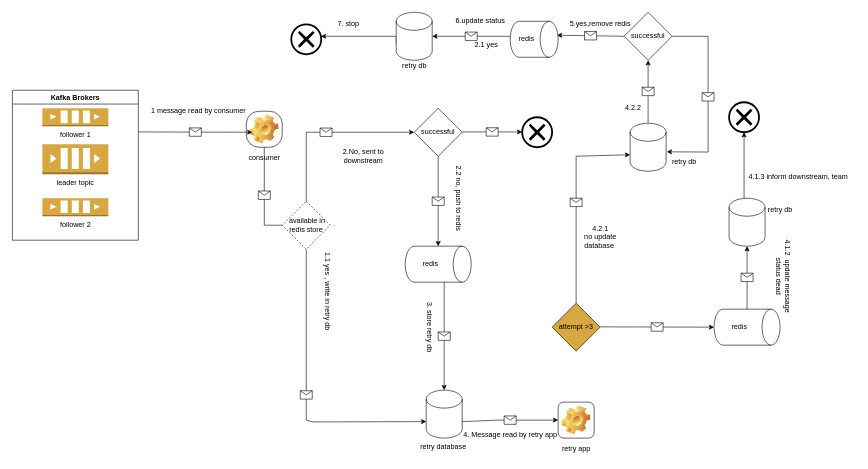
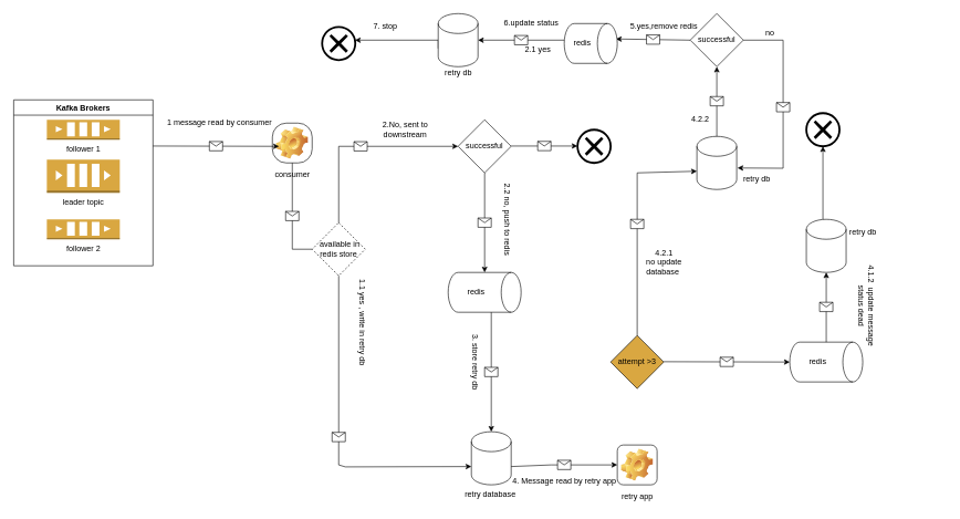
  <mxCell id="0" />
  <mxCell id="1" parent="0" />
  <mxCell id="2" value="Kafka Brokers" style="swimlane;whiteSpace=wrap;html=1;" parent="1" vertex="1"><mxGeometry x="20" y="150" width="210" height="250" as="geometry"><mxRectangle x="720" y="30" width="120" height="30" as="alternateBounds" /></mxGeometry></mxCell>
  <mxCell id="3" value="" style="outlineConnect=0;dashed=0;verticalLabelPosition=bottom;verticalAlign=top;align=center;html=1;shape=mxgraph.aws3.queue;fillColor=#D9A741;gradientColor=none;" parent="2" vertex="1"><mxGeometry x="50" y="90" width="110" height="50" as="geometry" /></mxCell>
  <mxCell id="4" value="leader topic" style="text;html=1;align=center;verticalAlign=middle;resizable=0;points=[];autosize=1;strokeColor=none;fillColor=none;" parent="2" vertex="1"><mxGeometry x="60" y="140" width="90" height="30" as="geometry" /></mxCell>
  <mxCell id="5" value="" style="outlineConnect=0;dashed=0;verticalLabelPosition=bottom;verticalAlign=top;align=center;html=1;shape=mxgraph.aws3.queue;fillColor=#D9A741;gradientColor=none;" parent="2" vertex="1"><mxGeometry x="50" y="180" width="110" height="30" as="geometry" /></mxCell>
  <mxCell id="6" value="" style="outlineConnect=0;dashed=0;verticalLabelPosition=bottom;verticalAlign=top;align=center;html=1;shape=mxgraph.aws3.queue;fillColor=#D9A741;gradientColor=none;" parent="2" vertex="1"><mxGeometry x="50" y="30" width="110" height="30" as="geometry" /></mxCell>
  <mxCell id="7" value="follower 1" style="text;html=1;align=center;verticalAlign=middle;resizable=0;points=[];autosize=1;strokeColor=none;fillColor=none;" parent="2" vertex="1"><mxGeometry x="70" y="60" width="70" height="30" as="geometry" /></mxCell>
  <mxCell id="8" value="follower 2" style="text;html=1;align=center;verticalAlign=middle;resizable=0;points=[];autosize=1;strokeColor=none;fillColor=none;" parent="2" vertex="1"><mxGeometry x="70" y="210" width="70" height="30" as="geometry" /></mxCell>
  <mxCell id="9" value="consumer" style="icon;html=1;image=img/clipart/Gear_128x128.png;arcSize=35;" parent="1" vertex="1"><mxGeometry x="410" y="185" width="60" height="60" as="geometry" /></mxCell>
  <mxCell id="10" value="" style="endArrow=classic;html=1;rounded=0;" parent="1" edge="1"><mxGeometry relative="1" as="geometry"><mxPoint x="230" y="219.5" as="sourcePoint" /><mxPoint x="420" y="220" as="targetPoint" /></mxGeometry></mxCell>
  <mxCell id="11" value="" style="shape=message;html=1;outlineConnect=0;" parent="10" vertex="1"><mxGeometry width="20" height="14" relative="1" as="geometry"><mxPoint x="-10" y="-7" as="offset" /></mxGeometry></mxCell>
  <mxCell id="12" value="1 message read by consumer" style="text;html=1;align=center;verticalAlign=middle;resizable=0;points=[];autosize=1;strokeColor=none;fillColor=none;" parent="1" vertex="1"><mxGeometry x="240" y="170" width="180" height="30" as="geometry" /></mxCell>
  <mxCell id="13" value="successful" style="rhombus;whiteSpace=wrap;html=1;" parent="1" vertex="1"><mxGeometry x="690" y="180" width="80" height="80" as="geometry" /></mxCell>
  <mxCell id="14" value="" style="endArrow=classic;html=1;rounded=0;" parent="1" edge="1"><mxGeometry relative="1" as="geometry"><mxPoint x="770" y="219.5" as="sourcePoint" /><mxPoint x="870" y="219.5" as="targetPoint" /></mxGeometry></mxCell>
  <mxCell id="15" value="" style="shape=message;html=1;outlineConnect=0;" parent="14" vertex="1"><mxGeometry width="20" height="14" relative="1" as="geometry"><mxPoint x="-10" y="-7" as="offset" /></mxGeometry></mxCell>
  <mxCell id="16" value="2.1 yes" style="text;html=1;align=center;verticalAlign=middle;resizable=0;points=[];autosize=1;strokeColor=none;fillColor=none;" parent="1" vertex="1"><mxGeometry x="780" y="60" width="60" height="30" as="geometry" /></mxCell>
  <mxCell id="17" value="" style="points=[[0.145,0.145,0],[0.5,0,0],[0.855,0.145,0],[1,0.5,0],[0.855,0.855,0],[0.5,1,0],[0.145,0.855,0],[0,0.5,0]];shape=mxgraph.bpmn.event;html=1;verticalLabelPosition=bottom;labelBackgroundColor=#ffffff;verticalAlign=top;align=center;perimeter=ellipsePerimeter;outlineConnect=0;aspect=fixed;outline=end;symbol=cancel;" parent="1" vertex="1"><mxGeometry x="870" y="195" width="50" height="50" as="geometry" /></mxCell>
  <mxCell id="18" value="" style="endArrow=classic;html=1;rounded=0;exitX=0.5;exitY=1;exitDx=0;exitDy=0;" parent="1" source="13" edge="1"><mxGeometry relative="1" as="geometry"><mxPoint x="350" y="410" as="sourcePoint" /><mxPoint x="730" y="410" as="targetPoint" /></mxGeometry></mxCell>
  <mxCell id="19" value="" style="shape=message;html=1;outlineConnect=0;" parent="18" vertex="1"><mxGeometry width="20" height="14" relative="1" as="geometry"><mxPoint x="-10" y="-7" as="offset" /></mxGeometry></mxCell>
  <mxCell id="20" value="2.2 no, push to redis" style="text;html=1;align=center;verticalAlign=middle;resizable=0;points=[];autosize=1;strokeColor=none;fillColor=none;rotation=90;" parent="1" vertex="1"><mxGeometry x="700" y="315" width="130" height="30" as="geometry" /></mxCell>
  <mxCell id="21" value="redis" style="shape=cylinder3;whiteSpace=wrap;html=1;boundedLbl=1;backgroundOutline=1;size=15;direction=south;" parent="1" vertex="1"><mxGeometry x="675" y="410" width="110" height="60" as="geometry" /></mxCell>
  <mxCell id="22" value="" style="endArrow=classic;html=1;rounded=0;" parent="1" edge="1"><mxGeometry relative="1" as="geometry"><mxPoint x="740" y="470" as="sourcePoint" /><mxPoint x="740" y="650" as="targetPoint" /></mxGeometry></mxCell>
  <mxCell id="23" value="" style="shape=message;html=1;outlineConnect=0;" parent="22" vertex="1"><mxGeometry width="20" height="14" relative="1" as="geometry"><mxPoint x="-10" y="-7" as="offset" /></mxGeometry></mxCell>
  <mxCell id="24" value="3. store retry db" style="text;html=1;align=center;verticalAlign=middle;resizable=0;points=[];autosize=1;strokeColor=none;fillColor=none;rotation=90;" parent="1" vertex="1"><mxGeometry x="660" y="530" width="110" height="30" as="geometry" /></mxCell>
  <mxCell id="25" value="" style="shape=cylinder3;whiteSpace=wrap;html=1;boundedLbl=1;backgroundOutline=1;size=15;" parent="1" vertex="1"><mxGeometry x="710" y="650" width="60" height="80" as="geometry" /></mxCell>
  <mxCell id="26" value="retry database&amp;nbsp;" style="text;html=1;align=center;verticalAlign=middle;resizable=0;points=[];autosize=1;strokeColor=none;fillColor=none;" parent="1" vertex="1"><mxGeometry x="690" y="730" width="100" height="30" as="geometry" /></mxCell>
  <mxCell id="27" value="retry app" style="icon;html=1;image=img/clipart/Gear_128x128.png" parent="1" vertex="1"><mxGeometry x="930" y="670" width="60" height="60" as="geometry" /></mxCell>
  <mxCell id="28" value="" style="endArrow=classic;html=1;rounded=0;exitX=1;exitY=0;exitDx=0;exitDy=52.5;exitPerimeter=0;entryX=0;entryY=0.5;entryDx=0;entryDy=0;" parent="1" source="25" target="27" edge="1"><mxGeometry relative="1" as="geometry"><mxPoint x="814" y="730.99" as="sourcePoint" /><mxPoint x="1090" y="740" as="targetPoint" /><Array as="points"><mxPoint x="830" y="700" /></Array></mxGeometry></mxCell>
  <mxCell id="29" value="" style="shape=message;html=1;outlineConnect=0;" parent="28" vertex="1"><mxGeometry width="20" height="14" relative="1" as="geometry"><mxPoint x="-10" y="-7" as="offset" /></mxGeometry></mxCell>
  <mxCell id="30" value="4. Message read by retry app" style="text;html=1;align=center;verticalAlign=middle;resizable=0;points=[];autosize=1;strokeColor=none;fillColor=none;" parent="1" vertex="1"><mxGeometry x="760" y="710" width="180" height="30" as="geometry" /></mxCell>
  <mxCell id="31" value="attempt &amp;gt;3" style="rhombus;whiteSpace=wrap;html=1;fillColor=#d9a741;" parent="1" vertex="1"><mxGeometry x="920" y="505" width="80" height="80" as="geometry" /></mxCell>
  <mxCell id="32" value="" style="endArrow=classic;html=1;rounded=0;" parent="1" edge="1"><mxGeometry relative="1" as="geometry"><mxPoint x="1000" y="544.5" as="sourcePoint" /><mxPoint x="1190" y="545" as="targetPoint" /></mxGeometry></mxCell>
  <mxCell id="33" value="" style="shape=message;html=1;outlineConnect=0;" parent="32" vertex="1"><mxGeometry width="20" height="14" relative="1" as="geometry"><mxPoint x="-10" y="-7" as="offset" /></mxGeometry></mxCell>
  <mxCell id="34" value="redis" style="shape=cylinder3;whiteSpace=wrap;html=1;boundedLbl=1;backgroundOutline=1;size=15;direction=south;" parent="1" vertex="1"><mxGeometry x="1190" y="515" width="110" height="60" as="geometry" /></mxCell>
  <mxCell id="35" value="" style="shape=cylinder3;whiteSpace=wrap;html=1;boundedLbl=1;backgroundOutline=1;size=15;" parent="1" vertex="1"><mxGeometry x="1215" y="330" width="60" height="80" as="geometry" /></mxCell>
  <mxCell id="36" value="" style="endArrow=classic;html=1;rounded=0;exitX=0;exitY=0.5;exitDx=0;exitDy=0;exitPerimeter=0;entryX=0.5;entryY=1;entryDx=0;entryDy=0;entryPerimeter=0;" parent="1" source="34" target="35" edge="1"><mxGeometry relative="1" as="geometry"><mxPoint x="1255" y="490" as="sourcePoint" /><mxPoint x="1245" y="440" as="targetPoint" /></mxGeometry></mxCell>
  <mxCell id="37" value="" style="shape=message;html=1;outlineConnect=0;" parent="36" vertex="1"><mxGeometry width="20" height="14" relative="1" as="geometry"><mxPoint x="-10" y="-7" as="offset" /></mxGeometry></mxCell>
  <mxCell id="38" value="4.1.2&amp;nbsp; update message &lt;br&gt;status dead" style="text;html=1;align=center;verticalAlign=middle;resizable=0;points=[];autosize=1;strokeColor=none;fillColor=none;rotation=90;" parent="1" vertex="1"><mxGeometry x="1230" y="440" width="150" height="40" as="geometry" /></mxCell>
  <mxCell id="39" value="" style="endArrow=classic;html=1;rounded=0;entryX=0.5;entryY=1;entryDx=0;entryDy=0;entryPerimeter=0;" parent="1" target="40" edge="1"><mxGeometry width="50" height="50" relative="1" as="geometry"><mxPoint x="1240" y="330" as="sourcePoint" /><mxPoint x="1230" y="270" as="targetPoint" /></mxGeometry></mxCell>
  <mxCell id="40" value="" style="points=[[0.145,0.145,0],[0.5,0,0],[0.855,0.145,0],[1,0.5,0],[0.855,0.855,0],[0.5,1,0],[0.145,0.855,0],[0,0.5,0]];shape=mxgraph.bpmn.event;html=1;verticalLabelPosition=bottom;labelBackgroundColor=#ffffff;verticalAlign=top;align=center;perimeter=ellipsePerimeter;outlineConnect=0;aspect=fixed;outline=end;symbol=cancel;" parent="1" vertex="1"><mxGeometry x="1215" y="170" width="50" height="50" as="geometry" /></mxCell>
- <mxCell id="41" value="4.1.3 inform downstream, team" style="text;html=1;align=center;verticalAlign=middle;resizable=0;points=[];autosize=1;strokeColor=none;fillColor=none;" parent="1" vertex="1"><mxGeometry x="1235" y="280" width="190" height="30" as="geometry" /></mxCell>
  <mxCell id="42" value="" style="endArrow=classic;html=1;rounded=0;exitX=0.5;exitY=0;exitDx=0;exitDy=0;entryX=0;entryY=0;entryDx=0;entryDy=52.5;entryPerimeter=0;" parent="1" source="31" target="45" edge="1"><mxGeometry relative="1" as="geometry"><mxPoint x="959.5" y="490" as="sourcePoint" /><mxPoint x="1080" y="290" as="targetPoint" /><Array as="points"><mxPoint x="960" y="260" /></Array></mxGeometry></mxCell>
  <mxCell id="43" value="" style="shape=message;html=1;outlineConnect=0;" parent="42" vertex="1"><mxGeometry width="20" height="14" relative="1" as="geometry"><mxPoint x="-10" y="-7" as="offset" /></mxGeometry></mxCell>
  <mxCell id="44" value="4.2.1&lt;br&gt;no update&lt;br&gt;&amp;nbsp;database&amp;nbsp;&amp;nbsp;" style="text;html=1;align=center;verticalAlign=middle;resizable=0;points=[];autosize=1;strokeColor=none;fillColor=none;rotation=0;" parent="1" vertex="1"><mxGeometry x="960" y="365" width="80" height="60" as="geometry" /></mxCell>
  <mxCell id="45" value="" style="shape=cylinder3;whiteSpace=wrap;html=1;boundedLbl=1;backgroundOutline=1;size=15;" parent="1" vertex="1"><mxGeometry x="1050" y="205" width="60" height="80" as="geometry" /></mxCell>
  <mxCell id="46" value="retry db" style="text;html=1;align=center;verticalAlign=middle;resizable=0;points=[];autosize=1;strokeColor=none;fillColor=none;" parent="1" vertex="1"><mxGeometry x="1270" y="335" width="60" height="30" as="geometry" /></mxCell>
  <mxCell id="47" value="retry db" style="text;html=1;align=center;verticalAlign=middle;resizable=0;points=[];autosize=1;strokeColor=none;fillColor=none;" parent="1" vertex="1"><mxGeometry x="1110" y="255" width="60" height="30" as="geometry" /></mxCell>
  <mxCell id="48" value="4.2.2" style="text;html=1;align=center;verticalAlign=middle;resizable=0;points=[];autosize=1;strokeColor=none;fillColor=none;" parent="1" vertex="1"><mxGeometry x="1030" y="165" width="50" height="30" as="geometry" /></mxCell>
  <mxCell id="49" value="&amp;nbsp;available in redis store" style="rhombus;whiteSpace=wrap;html=1;dashed=1;" parent="1" vertex="1"><mxGeometry x="470" y="335" width="80" height="80" as="geometry" /></mxCell>
  <mxCell id="50" value="" style="endArrow=none;html=1;rounded=0;exitX=0.5;exitY=1;exitDx=0;exitDy=0;entryX=0;entryY=0.5;entryDx=0;entryDy=0;" parent="1" source="9" target="49" edge="1"><mxGeometry relative="1" as="geometry"><mxPoint x="540" y="440" as="sourcePoint" /><mxPoint x="640" y="440" as="targetPoint" /><Array as="points"><mxPoint x="440" y="375" /></Array></mxGeometry></mxCell>
  <mxCell id="51" value="" style="shape=message;html=1;outlineConnect=0;" parent="50" vertex="1"><mxGeometry width="20" height="14" relative="1" as="geometry"><mxPoint x="-10" y="-7" as="offset" /></mxGeometry></mxCell>
  <mxCell id="52" value="" style="endArrow=classic;html=1;rounded=0;exitX=0.5;exitY=1;exitDx=0;exitDy=0;entryX=0;entryY=0;entryDx=0;entryDy=52.5;entryPerimeter=0;" parent="1" source="49" target="25" edge="1"><mxGeometry relative="1" as="geometry"><mxPoint x="540" y="440" as="sourcePoint" /><mxPoint x="510" y="670" as="targetPoint" /><Array as="points"><mxPoint x="510" y="700" /><mxPoint x="520" y="703" /></Array></mxGeometry></mxCell>
  <mxCell id="53" value="" style="shape=message;html=1;outlineConnect=0;" parent="52" vertex="1"><mxGeometry width="20" height="14" relative="1" as="geometry"><mxPoint x="-10" y="-7" as="offset" /></mxGeometry></mxCell>
  <mxCell id="54" value="1.1 yes , write in retry db" style="text;html=1;align=center;verticalAlign=middle;resizable=0;points=[];autosize=1;strokeColor=none;fillColor=none;rotation=90;" parent="1" vertex="1"><mxGeometry x="470" y="470" width="150" height="30" as="geometry" /></mxCell>
  <mxCell id="55" value="" style="endArrow=classic;html=1;rounded=0;entryX=0;entryY=0.5;entryDx=0;entryDy=0;exitX=0.5;exitY=0;exitDx=0;exitDy=0;" parent="1" source="49" target="13" edge="1"><mxGeometry relative="1" as="geometry"><mxPoint x="560" y="375" as="sourcePoint" /><mxPoint x="650" y="374.5" as="targetPoint" /><Array as="points"><mxPoint x="510" y="220" /></Array></mxGeometry></mxCell>
  <mxCell id="56" value="" style="shape=message;html=1;outlineConnect=0;" parent="55" vertex="1"><mxGeometry width="20" height="14" relative="1" as="geometry"><mxPoint x="-10" y="-7" as="offset" /></mxGeometry></mxCell>
- <mxCell id="57" value="2.No, sent to &lt;br&gt;downstream" style="text;html=1;align=center;verticalAlign=middle;resizable=0;points=[];autosize=1;strokeColor=none;fillColor=none;" parent="1" vertex="1"><mxGeometry x="560" y="240" width="90" height="40" as="geometry" /></mxCell>
+ <mxCell id="57" value="2.No, sent to &lt;br&gt;downstream" style="text;html=1;align=center;verticalAlign=middle;resizable=0;points=[];autosize=1;strokeColor=none;fillColor=none;" parent="1" vertex="1"><mxGeometry x="565" y="175" width="90" height="40" as="geometry" /></mxCell>
  <mxCell id="58" value="successful" style="rhombus;whiteSpace=wrap;html=1;" parent="1" vertex="1"><mxGeometry x="1040" y="20" width="80" height="80" as="geometry" /></mxCell>
  <mxCell id="59" value="" style="endArrow=classic;html=1;rounded=0;exitX=0.5;exitY=0;exitDx=0;exitDy=0;exitPerimeter=0;entryX=0.5;entryY=1;entryDx=0;entryDy=0;" parent="1" source="45" target="58" edge="1"><mxGeometry relative="1" as="geometry"><mxPoint x="1110" y="310" as="sourcePoint" /><mxPoint x="1210" y="310" as="targetPoint" /></mxGeometry></mxCell>
  <mxCell id="60" value="" style="shape=message;html=1;outlineConnect=0;" parent="59" vertex="1"><mxGeometry width="20" height="14" relative="1" as="geometry"><mxPoint x="-10" y="-7" as="offset" /></mxGeometry></mxCell>
  <mxCell id="61" value="" style="endArrow=classic;html=1;rounded=0;exitX=1;exitY=0.5;exitDx=0;exitDy=0;entryX=0.02;entryY=-0.08;entryDx=0;entryDy=0;entryPerimeter=0;" parent="1" source="58" target="47" edge="1"><mxGeometry relative="1" as="geometry"><mxPoint x="1110" y="310" as="sourcePoint" /><mxPoint x="1180" y="250" as="targetPoint" /><Array as="points"><mxPoint x="1180" y="60" /><mxPoint x="1180" y="253" /></Array></mxGeometry></mxCell>
  <mxCell id="62" value="" style="shape=message;html=1;outlineConnect=0;" parent="61" vertex="1"><mxGeometry width="20" height="14" relative="1" as="geometry"><mxPoint x="-10" y="-7" as="offset" /></mxGeometry></mxCell>
+ <mxCell id="63" value="no" style="text;html=1;align=center;verticalAlign=middle;resizable=0;points=[];autosize=1;strokeColor=none;fillColor=none;" parent="1" vertex="1"><mxGeometry x="1140" y="35" width="40" height="30" as="geometry" /></mxCell>
  <mxCell id="64" value="" style="endArrow=classic;html=1;rounded=0;exitX=0;exitY=0.5;exitDx=0;exitDy=0;entryX=0.387;entryY=0.025;entryDx=0;entryDy=0;entryPerimeter=0;" parent="1" source="58" target="67" edge="1"><mxGeometry relative="1" as="geometry"><mxPoint x="1110" y="310" as="sourcePoint" /><mxPoint x="950" y="60" as="targetPoint" /></mxGeometry></mxCell>
  <mxCell id="65" value="" style="shape=message;html=1;outlineConnect=0;" parent="64" vertex="1"><mxGeometry width="20" height="14" relative="1" as="geometry"><mxPoint x="-10" y="-7" as="offset" /></mxGeometry></mxCell>
  <mxCell id="66" value="5.yes,remove redis" style="text;html=1;align=center;verticalAlign=middle;resizable=0;points=[];autosize=1;strokeColor=none;fillColor=none;" parent="1" vertex="1"><mxGeometry x="940" y="25" width="120" height="30" as="geometry" /></mxCell>
  <mxCell id="67" value="redis" style="shape=cylinder3;whiteSpace=wrap;html=1;boundedLbl=1;backgroundOutline=1;size=15;direction=south;" parent="1" vertex="1"><mxGeometry x="850" y="35" width="80" height="60" as="geometry" /></mxCell>
  <mxCell id="68" value="" style="endArrow=classic;html=1;rounded=0;entryX=1;entryY=0.5;entryDx=0;entryDy=0;entryPerimeter=0;" parent="1" target="71" edge="1"><mxGeometry relative="1" as="geometry"><mxPoint x="850" y="60" as="sourcePoint" /><mxPoint x="770" y="65" as="targetPoint" /></mxGeometry></mxCell>
  <mxCell id="69" value="" style="shape=message;html=1;outlineConnect=0;" parent="68" vertex="1"><mxGeometry width="20" height="14" relative="1" as="geometry"><mxPoint x="-10" y="-7" as="offset" /></mxGeometry></mxCell>
  <mxCell id="70" style="edgeStyle=orthogonalEdgeStyle;rounded=0;orthogonalLoop=1;jettySize=auto;html=1;exitX=0;exitY=0;exitDx=0;exitDy=52.5;exitPerimeter=0;" parent="1" source="71" target="74" edge="1"><mxGeometry relative="1" as="geometry"><Array as="points"><mxPoint x="660" y="60" /></Array></mxGeometry></mxCell>
  <mxCell id="71" value="" style="shape=cylinder3;whiteSpace=wrap;html=1;boundedLbl=1;backgroundOutline=1;size=15;" parent="1" vertex="1"><mxGeometry x="660" y="20" width="60" height="80" as="geometry" /></mxCell>
  <mxCell id="72" value="retry db" style="text;html=1;align=center;verticalAlign=middle;resizable=0;points=[];autosize=1;strokeColor=none;fillColor=none;" parent="1" vertex="1"><mxGeometry x="660" y="95" width="60" height="30" as="geometry" /></mxCell>
  <mxCell id="73" value="6.update status" style="text;html=1;align=center;verticalAlign=middle;resizable=0;points=[];autosize=1;strokeColor=none;fillColor=none;" parent="1" vertex="1"><mxGeometry x="745" y="20" width="110" height="30" as="geometry" /></mxCell>
  <mxCell id="74" value="" style="points=[[0.145,0.145,0],[0.5,0,0],[0.855,0.145,0],[1,0.5,0],[0.855,0.855,0],[0.5,1,0],[0.145,0.855,0],[0,0.5,0]];shape=mxgraph.bpmn.event;html=1;verticalLabelPosition=bottom;labelBackgroundColor=#ffffff;verticalAlign=top;align=center;perimeter=ellipsePerimeter;outlineConnect=0;aspect=fixed;outline=end;symbol=cancel;" parent="1" vertex="1"><mxGeometry x="485" y="40" width="50" height="50" as="geometry" /></mxCell>
  <mxCell id="75" value="7. stop" style="text;html=1;align=center;verticalAlign=middle;resizable=0;points=[];autosize=1;strokeColor=none;fillColor=none;" parent="1" vertex="1"><mxGeometry x="550" y="25" width="60" height="30" as="geometry" /></mxCell>
